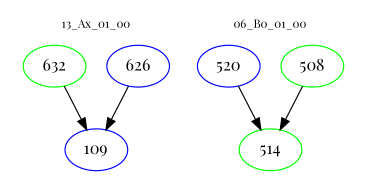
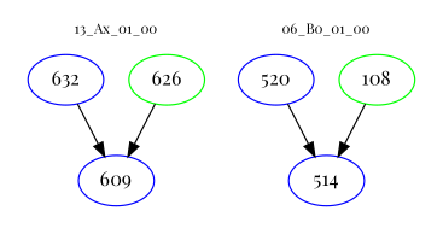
  digraph {
    fontname="Playfair Display"
    node [color=blue fontname="Playfair Display"]
    edge [color=black fontname="Playfair Display"]
-   n1 [label=626]
-   n2 [color=green label=632]
-   n3 [label=109]
-   n4 [color=green label=508]
-   n5 [color=green label=514]
+   n1 [color=green label=626]
+   n2 [label=632]
+   n3 [label=609]
+   n4 [color=green label=108]
+   n5 [label=514]
    n6 [label=520]
    subgraph cluster_1 {
      color=white
      fontsize=10
      label="13_Ax_01_00"
      n1
      n2
      n3
    }
    subgraph cluster_2 {
      color=white
      fontsize=10
      label="06_B0_01_00"
      n4
      n5
      n6
    }
    n1 -> n3
    n2 -> n3
    n4 -> n5
    n6 -> n5
  }
